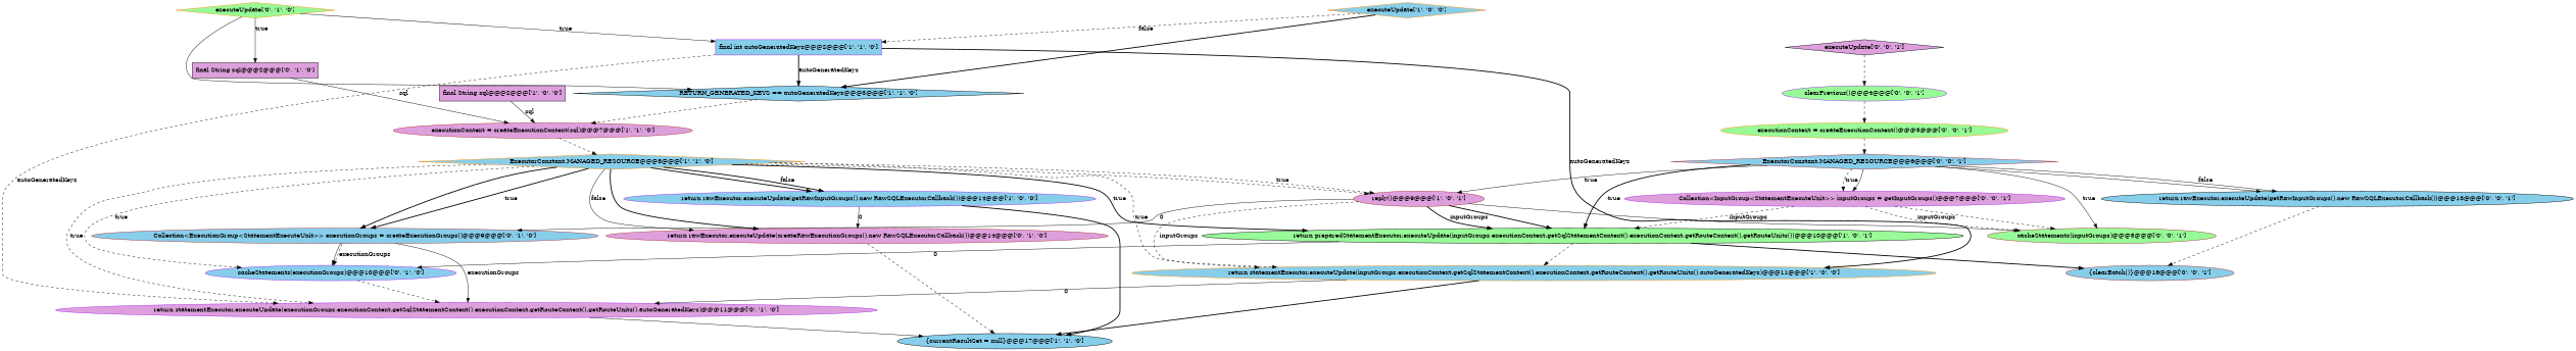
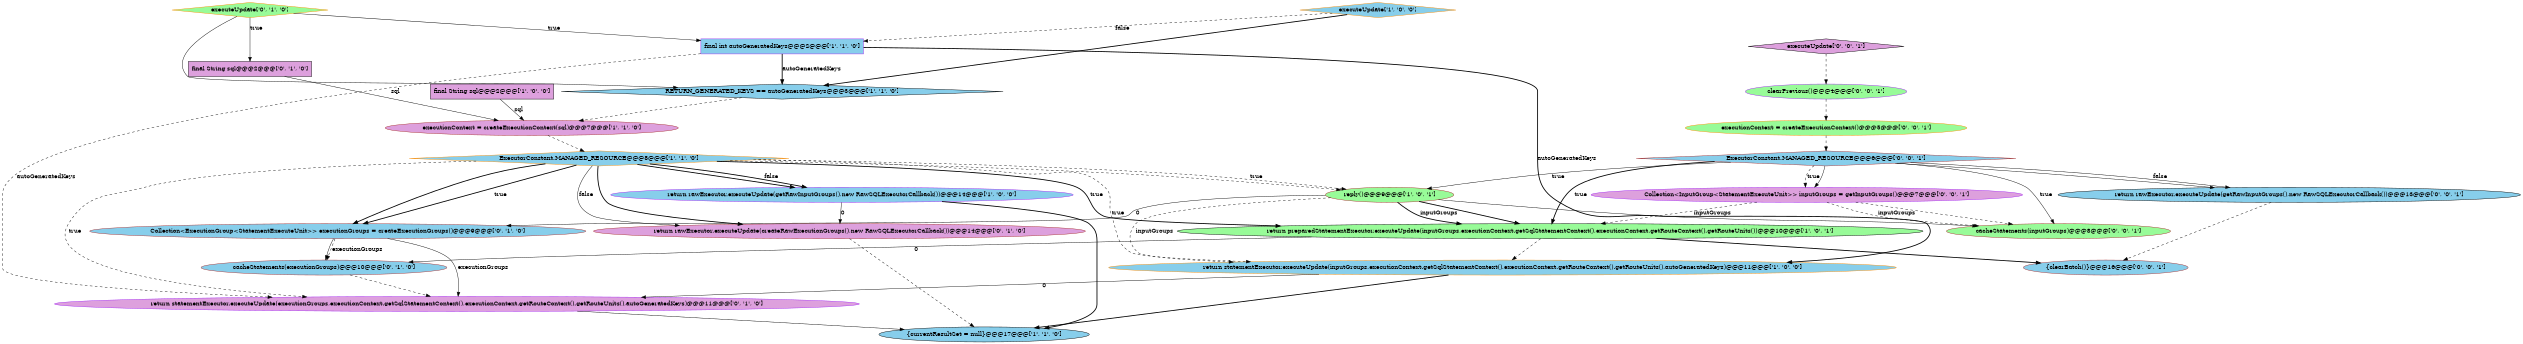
  digraph {
    fontname="DejaVu Serif"
    node [color=brown fillcolor=skyblue fontname="DejaVu Serif" shape=ellipse style=filled]
    edge [fontname="DejaVu Serif" style=dashed]
    n1 [fillcolor=plum label="executionContext = createExecutionContext(sql)@@@7@@@['1', '1', '0']"]
    n2 [color=darkorange label="ExecutorConstant.MANAGED_RESOURCE@@@8@@@['1', '1', '0']" shape=diamond]
    n3 [color=black fillcolor=palegreen label="return preparedStatementExecutor.executeUpdate(inputGroups,executionContext.getSqlStatementContext(),executionContext.getRouteContext().getRouteUnits())@@@10@@@['1', '0', '1']"]
-   n4 [color=purple label="cacheStatements(executionGroups)@@@10@@@['0', '1', '0']"]
+   n4 [label="cacheStatements(executionGroups)@@@10@@@['0', '1', '0']"]
    n5 [label="{clearBatch()}@@@16@@@['0', '0', '1']"]
    n6 [color=darkorange label="return statementExecutor.executeUpdate(inputGroups,executionContext.getSqlStatementContext(),executionContext.getRouteContext().getRouteUnits(),autoGeneratedKeys)@@@11@@@['1', '0', '0']"]
    n7 [color=purple fillcolor=plum label="return statementExecutor.executeUpdate(executionGroups,executionContext.getSqlStatementContext(),executionContext.getRouteContext().getRouteUnits(),autoGeneratedKeys)@@@11@@@['0', '1', '0']"]
    n8 [color=black label="{currentResultSet = null}@@@17@@@['1', '1', '0']"]
    n9 [color=darkorange fillcolor=palegreen label="executionContext = createExecutionContext()@@@5@@@['0', '0', '1']"]
    n10 [label="ExecutorConstant.MANAGED_RESOURCE@@@6@@@['0', '0', '1']" shape=diamond]
-   n11 [fillcolor=plum label="reply()@@@9@@@['1', '0', '1']"]
+   n11 [fillcolor=palegreen label="reply()@@@9@@@['1', '0', '1']"]
    n12 [color=black label="return rawExecutor.executeUpdate(getRawInputGroups(),new RawSQLExecutorCallback())@@@13@@@['0', '0', '1']"]
    n13 [fillcolor=palegreen label="cacheStatements(inputGroups)@@@8@@@['0', '0', '1']"]
    n14 [color=purple fillcolor=plum label="Collection<InputGroup<StatementExecuteUnit>> inputGroups = getInputGroups()@@@7@@@['0', '0', '1']"]
    n15 [label="Collection<ExecutionGroup<StatementExecuteUnit>> executionGroups = createExecutionGroups()@@@9@@@['0', '1', '0']"]
    n16 [color=purple label="final int autoGeneratedKeys@@@2@@@['1', '1', '0']" shape=box]
    n17 [color=black label="RETURN_GENERATED_KEYS == autoGeneratedKeys@@@3@@@['1', '1', '0']" shape=diamond]
    n18 [color=darkorange fillcolor=palegreen label="executeUpdate['0', '1', '0']" shape=diamond]
    n19 [color=black fillcolor=plum label="final String sql@@@2@@@['0', '1', '0']" shape=box]
    n20 [fillcolor=plum label="return rawExecutor.executeUpdate(createRawExecutionGroups(),new RawSQLExecutorCallback())@@@14@@@['0', '1', '0']"]
    n21 [color=black fillcolor=plum label="final String sql@@@2@@@['1', '0', '0']" shape=box]
    n22 [color=darkorange label="executeUpdate['1', '0', '0']" shape=diamond]
    n23 [color=black fillcolor=plum label="executeUpdate['0', '0', '1']" shape=diamond]
    n24 [color=purple fillcolor=palegreen label="clearPrevious()@@@4@@@['0', '0', '1']"]
    n25 [color=purple label="return rawExecutor.executeUpdate(getRawInputGroups(),new RawSQLExecutorCallback())@@@14@@@['1', '0', '0']"]
    n1 -> n2
    n2 -> n3 [label=true style=bold]
-   n2 -> n4 [label=true]
    n2 -> n6 [label=true]
    n2 -> n7 [label=true]
    n2 -> n11
    n2 -> n11 [label=true]
    n2 -> n15 [style=bold]
    n2 -> n15 [label=true style=bold]
    n2 -> n20 [label=false style=solid]
    n2 -> n20 [style=bold]
    n2 -> n25 [style=bold]
    n2 -> n25 [label=false style=bold]
    n3 -> n4 [label=0 style=solid]
    n3 -> n5 [style=bold]
    n3 -> n6
    n4 -> n7
    n6 -> n7 [label=0 style=solid]
    n6 -> n8 [style=bold]
    n7 -> n8 [style=solid]
    n9 -> n10
    n10 -> n3 [label=true style=bold]
    n10 -> n11 [label=true style=solid]
    n10 -> n12 [style=solid]
    n10 -> n12 [label=false style=solid]
    n10 -> n13 [label=true style=solid]
    n10 -> n14 [label=true]
    n10 -> n14 [style=solid]
    n11 -> n3 [label=inputGroups style=bold]
    n11 -> n3 [style=bold]
    n11 -> n6 [label=inputGroups]
    n11 -> n13 [style=solid]
    n11 -> n15 [label=0 style=solid]
    n12 -> n5
    n14 -> n3 [label=inputGroups]
    n14 -> n13
    n14 -> n13 [label=inputGroups]
    n15 -> n4 [label=executionGroups]
    n15 -> n4 [style=solid]
    n15 -> n7 [label=executionGroups style=solid]
    n16 -> n6 [label=autoGeneratedKeys style=bold]
    n16 -> n7 [label=autoGeneratedKeys]
    n16 -> n17 [label=autoGeneratedKeys style=bold]
    n17 -> n1
    n18 -> n16 [label=true style=solid]
    n18 -> n17 [style=solid]
    n18 -> n19 [label=true style=solid]
    n19 -> n1 [label=sql style=solid]
    n20 -> n8
    n21 -> n1 [label=sql style=solid]
    n22 -> n16 [label=false]
    n22 -> n17 [style=bold]
    n23 -> n24
    n24 -> n9
    n25 -> n8 [style=bold]
    n25 -> n20 [label=0 style=solid]
  }
